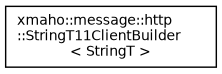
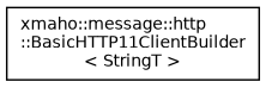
  digraph {
    rankdir=LR
-   n1 [color=black fillcolor=white fontname=Helvetica fontsize=10 height=0.2 label="xmaho::message::http\l::StringT11ClientBuilder\l\< StringT \>" shape=record style=filled width=0.4]
+   n1 [color=black fillcolor=white fontname=Helvetica fontsize=10 height=0.2 label="xmaho::message::http\l::BasicHTTP11ClientBuilder\l\< StringT \>" shape=record style=filled width=0.4]
  }
